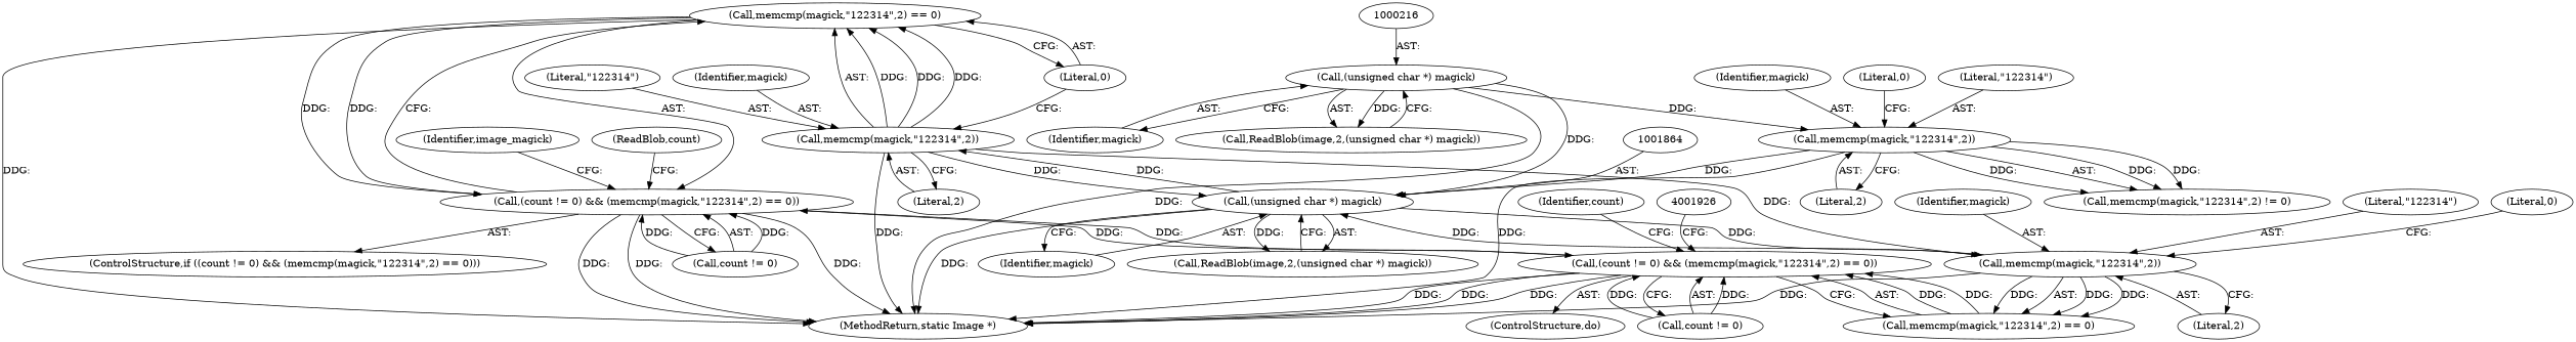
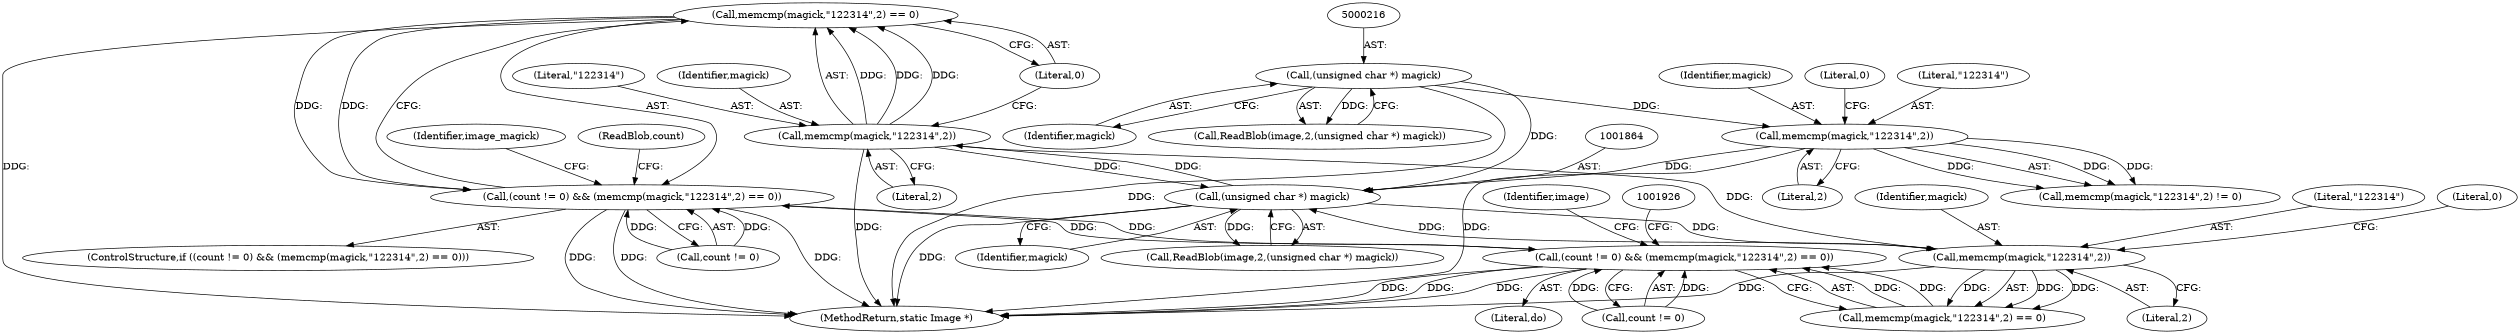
  digraph {
    n1 [label="(Call,memcmp(magick,\"\122\314\",2) == 0)"]
    n2 [label="(Call,(count != 0) && (memcmp(magick,\"\122\314\",2) == 0))"]
    n3 [label="(MethodReturn,static Image *)"]
    n4 [label="(Literal,0)"]
    n5 [label="(Call,(count != 0) && (memcmp(magick,\"\122\314\",2) == 0))"]
    n6 [label="(Call,count != 0)"]
    n7 [label="(ControlStructure,if ((count != 0) && (memcmp(magick,\"\122\314\",2) == 0)))"]
    n8 [label="(Call,memcmp(magick,\"\122\314\",2))"]
    n9 [label="(Call,(unsigned char *) magick)"]
    n10 [label="(Call,memcmp(magick,\"\122\314\",2))"]
    n11 [label="(Literal,2)"]
    n12 [label="(Call,ReadBlob(image,2,(unsigned char *) magick))"]
    n13 [label="(Identifier,magick)"]
    n14 [label="(Call,memcmp(magick,\"\122\314\",2) == 0)"]
    n15 [label="(Literal,2)"]
    n16 [label="(Call,memcmp(magick,\"\122\314\",2))"]
    n17 [label="(Literal,2)"]
    n18 [label="(Call,memcmp(magick,\"\122\314\",2) != 0)"]
    n19 [label="(Call,(unsigned char *) magick)"]
    n20 [label="(Identifier,magick)"]
    n21 [label="(Call,ReadBlob(image,2,(unsigned char *) magick))"]
-   n22 [label="(ControlStructure,do)"]
+   n22 [label="(Literal,do)"]
    n23 [label="(Call,count != 0)"]
    n24 [label="(Literal,\"\122\314\")"]
    n25 [label="(Identifier,magick)"]
    n26 [label="(Literal,0)"]
    n27 [label="(Literal,\"\122\314\")"]
    n28 [label="(Identifier,magick)"]
    n29 [label="(Identifier,image_magick)"]
    n30 [label="(Identifier,magick)"]
    n31 [label="(Literal,\"\122\314\")"]
-   n32 [label="(Identifier,count)"]
+   n32 [label="(Identifier,image)"]
    n33 [label="(Literal,0)"]
    n34 [label="(ReadBlob,count)"]
    1001864
-   1000216
-   1001926 [label=4001926]
+   1000216 [label=5000216]
+   1001926
    n1 -> n2 [label="AST: "]
    n1 -> n2 [label="DDG: "]
    n1 -> n2 [label="DDG: "]
    n1 -> n3 [label="DDG: "]
    n1 -> n4 [label="CFG: "]
    n2 -> n1 [label="CFG: "]
    n2 -> n3 [label="DDG: "]
    n2 -> n3 [label="DDG: "]
    n2 -> n3 [label="DDG: "]
    n2 -> n5 [label="DDG: "]
    n2 -> n6 [label="CFG: "]
    n2 -> n7 [label="AST: "]
    n4 -> n1 [label="AST: "]
    n4 -> n8 [label="CFG: "]
    n5 -> n2 [label="DDG: "]
    n5 -> n3 [label="DDG: "]
    n5 -> n3 [label="DDG: "]
    n5 -> n3 [label="DDG: "]
    n5 -> n14 [label="CFG: "]
    n5 -> n22 [label="AST: "]
    n5 -> n23 [label="CFG: "]
    n6 -> n2 [label="AST: "]
    n6 -> n2 [label="DDG: "]
    n6 -> n2 [label="DDG: "]
    n8 -> n1 [label="AST: "]
    n8 -> n1 [label="DDG: "]
    n8 -> n1 [label="DDG: "]
    n8 -> n1 [label="DDG: "]
    n8 -> n3 [label="DDG: "]
    n8 -> n9 [label="DDG: "]
    n8 -> n10 [label="DDG: "]
    n8 -> n11 [label="CFG: "]
    n9 -> n3 [label="DDG: "]
    n9 -> n8 [label="DDG: "]
    n9 -> n10 [label="DDG: "]
    n9 -> n12 [label="AST: "]
    n9 -> n12 [label="DDG: "]
    n9 -> n13 [label="CFG: "]
    n10 -> n3 [label="DDG: "]
    n10 -> n9 [label="DDG: "]
    n10 -> n14 [label="AST: "]
    n10 -> n14 [label="DDG: "]
    n10 -> n14 [label="DDG: "]
    n10 -> n14 [label="DDG: "]
    n10 -> n15 [label="CFG: "]
    n11 -> n8 [label="AST: "]
    n12 -> n9 [label="CFG: "]
    n13 -> n9 [label="AST: "]
    n14 -> n5 [label="AST: "]
    n14 -> n5 [label="DDG: "]
    n14 -> n5 [label="DDG: "]
    n15 -> n10 [label="AST: "]
    n16 -> n3 [label="DDG: "]
    n16 -> n9 [label="DDG: "]
    n16 -> n17 [label="CFG: "]
    n16 -> n18 [label="AST: "]
    n16 -> n18 [label="DDG: "]
    n16 -> n18 [label="DDG: "]
    n16 -> n18 [label="DDG: "]
    n17 -> n16 [label="AST: "]
    n19 -> n3 [label="DDG: "]
    n19 -> n9 [label="DDG: "]
    n19 -> n16 [label="DDG: "]
    n19 -> n20 [label="CFG: "]
    n19 -> n21 [label="AST: "]
    n19 -> n21 [label="DDG: "]
    n20 -> n19 [label="AST: "]
    n21 -> n19 [label="CFG: "]
    n23 -> n5 [label="AST: "]
    n23 -> n5 [label="DDG: "]
    n23 -> n5 [label="DDG: "]
    n24 -> n8 [label="AST: "]
    n25 -> n10 [label="AST: "]
    n26 -> n16 [label="CFG: "]
    n27 -> n16 [label="AST: "]
    n28 -> n8 [label="AST: "]
    n29 -> n2 [label="CFG: "]
    n30 -> n16 [label="AST: "]
    n31 -> n10 [label="AST: "]
    n32 -> n5 [label="CFG: "]
    n33 -> n10 [label="CFG: "]
    n34 -> n2 [label="CFG: "]
    1001864 -> n9 [label="AST: "]
    1000216 -> n19 [label="AST: "]
    1001926 -> n5 [label="CFG: "]
  }
